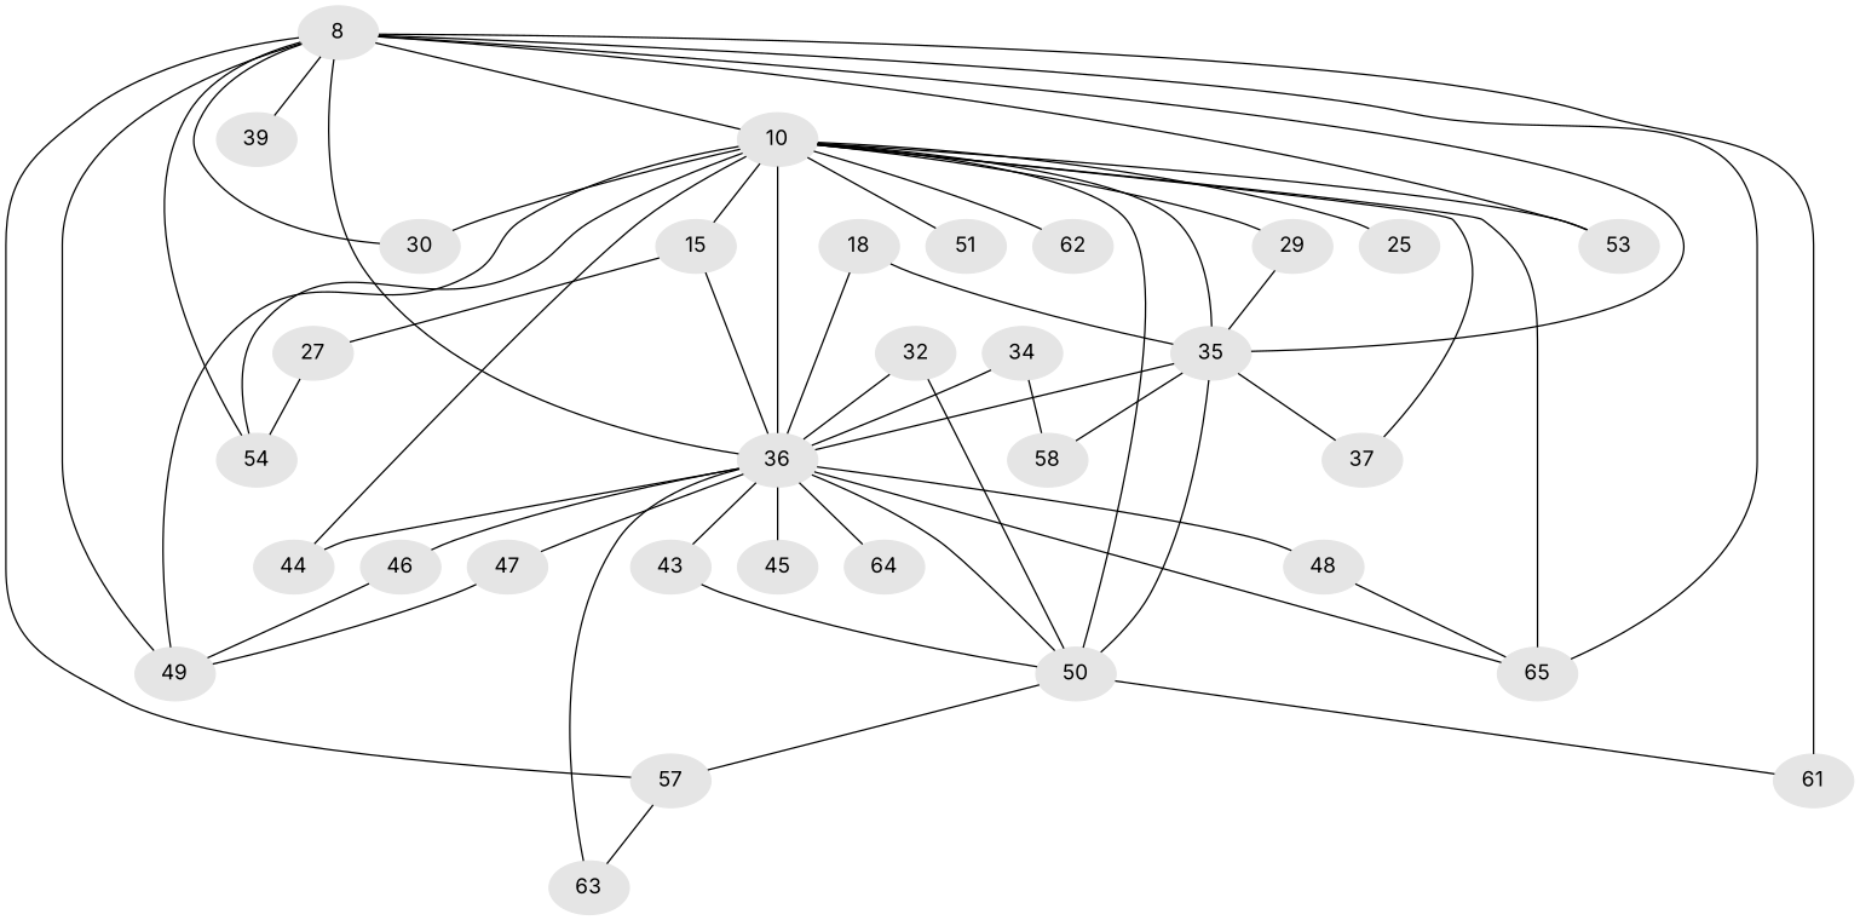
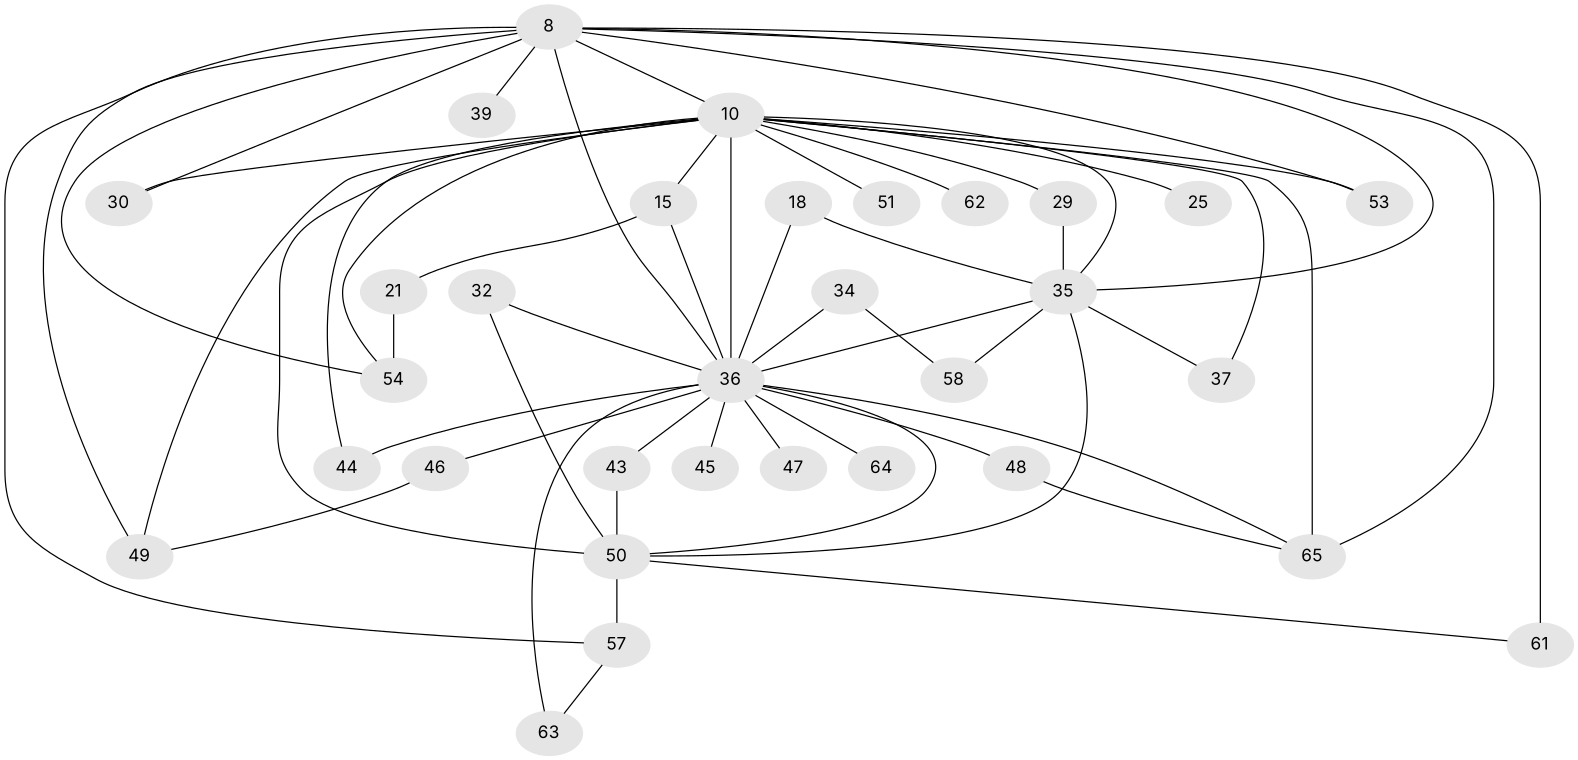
  graph {
    fontname=Inter
    node [color=gray90 fontname=Inter style=filled]
    edge [fontname=Inter]
    8 [super="+6"]
    10 [super="+1"]
    30
    35 [super="+23+5"]
    36 [super="+26+9+4"]
    39
    49 [super="+31+42"]
    53
    54 [super="+20"]
    57 [super="+38+56"]
    n11 [label=65 super="+24+41+45"]
    61 [super="+52"]
    15 [super="+13"]
    25
    29
    37
    44
    50 [super="+27+28+14"]
    51
    62
    58
    n22 [label=45]
    43
    46
    47
    48 [super="+33+16"]
    63 [super="+55+59"]
    64
-   21 [label=27]
+   21
    18
    32
    34
    8 -- 10 [weight=4]
    8 -- 30
    8 -- 35 [weight=4]
    8 -- 36 [weight=9]
    8 -- 39 [weight=2]
    8 -- 49
    8 -- 53
    8 -- 54 [weight=2]
    8 -- 57 [weight=3]
    8 -- n11 [weight=2]
    8 -- 61 [weight=2]
    10 -- 30
    10 -- 35 [weight=5]
    10 -- 36 [weight=9]
    10 -- 49 [weight=4]
    10 -- 53
    10 -- 54
    10 -- n11 [weight=3]
    10 -- 15 [weight=2]
    10 -- 25 [weight=2]
    10 -- 29
    10 -- 37
    10 -- 44
    10 -- 50 [weight=3]
    10 -- 51
    10 -- 62 [weight=2]
    35 -- 36 [weight=9]
    35 -- 37
    35 -- 50
    35 -- 58
    36 -- n11
    36 -- 44
    36 -- 50 [weight=2]
    36 -- n22 [weight=2]
    36 -- 43
    36 -- 46
    36 -- 47
    36 -- 48 [weight=4]
    36 -- 63 [weight=3]
    36 -- 64
    57 -- 63
    15 -- 36
    15 -- 21
    29 -- 35
    50 -- 57
    50 -- 61
    43 -- 50
    46 -- 49
-   47 -- 49
    48 -- n11
    21 -- 54
    18 -- 35
    18 -- 36
    32 -- 36
    32 -- 50
    34 -- 36 [weight=2]
    34 -- 58
  }
